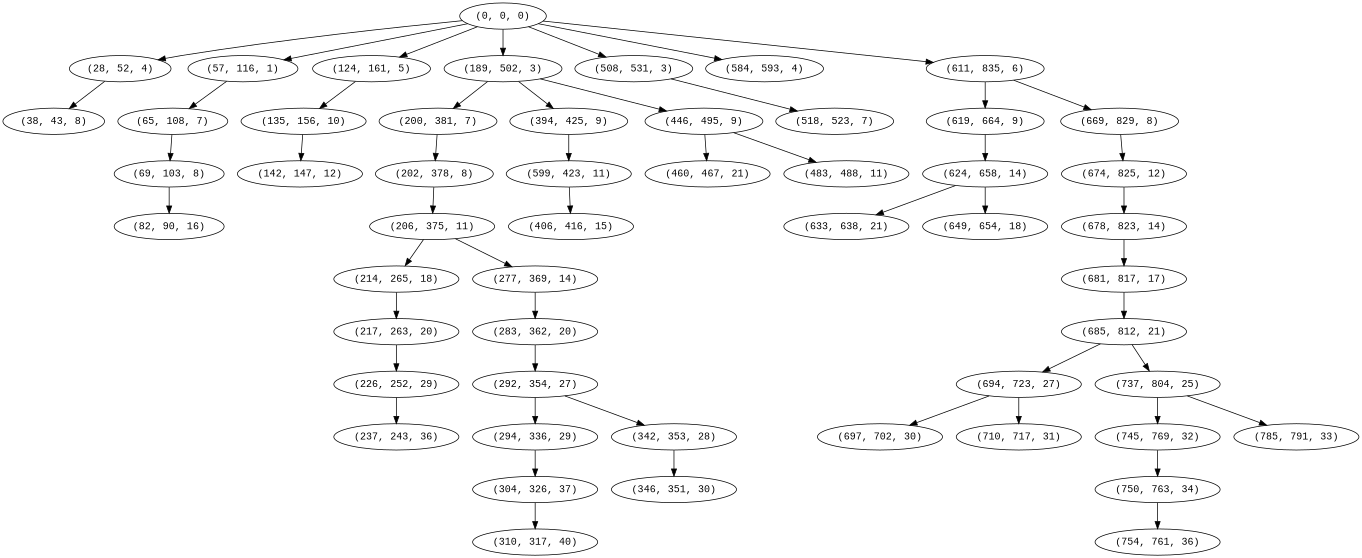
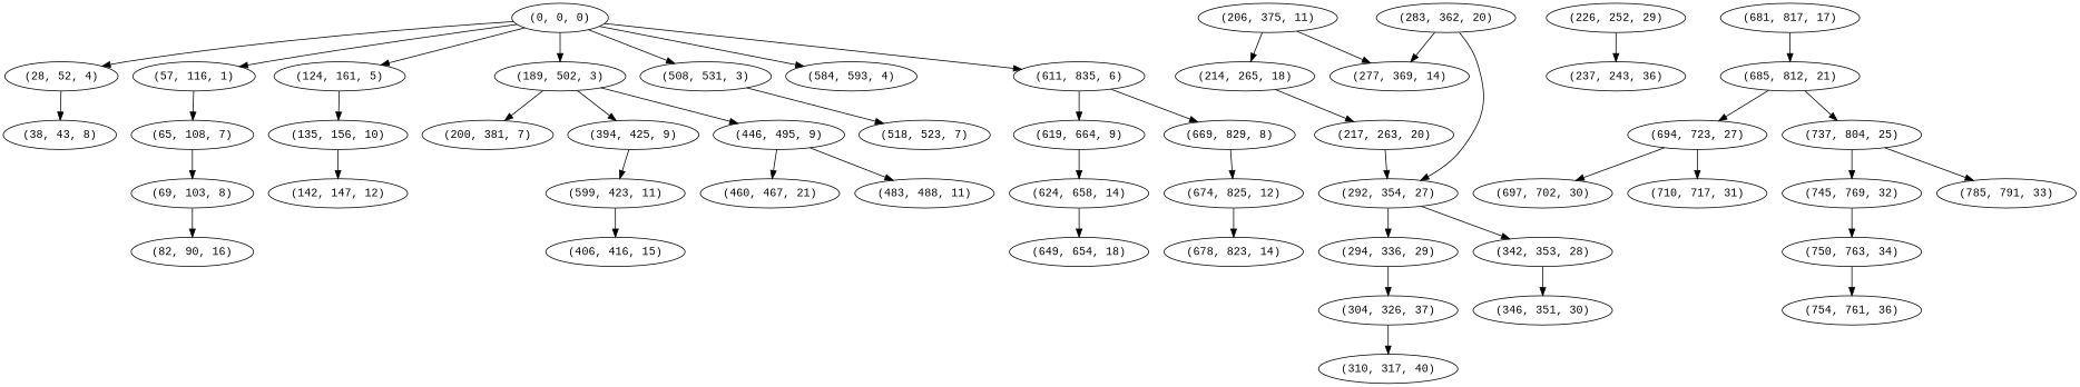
  digraph {
    fontname="Liberation Mono"
    node [fontname="Liberation Mono"]
    edge [fontname="Liberation Mono"]
    "(0, 0, 0)"
    "(28, 52, 4)"
    "(57, 116, 1)"
    "(124, 161, 5)"
    "(189, 502, 3)"
    "(508, 531, 3)"
    "(584, 593, 4)"
    "(611, 835, 6)"
    "(38, 43, 8)"
    "(65, 108, 7)"
    "(135, 156, 10)"
    "(200, 381, 7)"
    "(394, 425, 9)"
    "(446, 495, 9)"
    "(518, 523, 7)"
    "(619, 664, 9)"
    "(669, 829, 8)"
    "(69, 103, 8)"
    "(82, 90, 16)"
    "(142, 147, 12)"
-   "(202, 378, 8)"
    n22 [label="(599, 423, 11)"]
    "(460, 467, 21)"
    "(483, 488, 11)"
    "(206, 375, 11)"
    "(214, 265, 18)"
    "(277, 369, 14)"
    "(217, 263, 20)"
    "(283, 362, 20)"
    "(226, 252, 29)"
    "(237, 243, 36)"
    "(292, 354, 27)"
    "(294, 336, 29)"
    "(342, 353, 28)"
    "(304, 326, 37)"
    "(346, 351, 30)"
    "(310, 317, 40)"
    "(406, 416, 15)"
    "(624, 658, 14)"
    "(674, 825, 12)"
-   "(633, 638, 21)"
    "(649, 654, 18)"
    "(678, 823, 14)"
    "(681, 817, 17)"
    "(685, 812, 21)"
    "(694, 723, 27)"
    "(737, 804, 25)"
    "(697, 702, 30)"
    "(710, 717, 31)"
    "(745, 769, 32)"
    "(785, 791, 33)"
    "(750, 763, 34)"
    "(754, 761, 36)"
    "(0, 0, 0)" -> "(28, 52, 4)"
    "(0, 0, 0)" -> "(57, 116, 1)"
    "(0, 0, 0)" -> "(124, 161, 5)"
    "(0, 0, 0)" -> "(189, 502, 3)"
    "(0, 0, 0)" -> "(508, 531, 3)"
    "(0, 0, 0)" -> "(584, 593, 4)"
    "(0, 0, 0)" -> "(611, 835, 6)"
    "(28, 52, 4)" -> "(38, 43, 8)"
    "(57, 116, 1)" -> "(65, 108, 7)"
    "(124, 161, 5)" -> "(135, 156, 10)"
    "(189, 502, 3)" -> "(200, 381, 7)"
    "(189, 502, 3)" -> "(394, 425, 9)"
    "(189, 502, 3)" -> "(446, 495, 9)"
    "(508, 531, 3)" -> "(518, 523, 7)"
    "(611, 835, 6)" -> "(619, 664, 9)"
    "(611, 835, 6)" -> "(669, 829, 8)"
    "(65, 108, 7)" -> "(69, 103, 8)"
    "(135, 156, 10)" -> "(142, 147, 12)"
-   "(200, 381, 7)" -> "(202, 378, 8)"
    "(394, 425, 9)" -> n22
    "(446, 495, 9)" -> "(460, 467, 21)"
    "(446, 495, 9)" -> "(483, 488, 11)"
    "(619, 664, 9)" -> "(624, 658, 14)"
    "(669, 829, 8)" -> "(674, 825, 12)"
    "(69, 103, 8)" -> "(82, 90, 16)"
-   "(202, 378, 8)" -> "(206, 375, 11)"
    n22 -> "(406, 416, 15)"
    "(206, 375, 11)" -> "(214, 265, 18)"
    "(206, 375, 11)" -> "(277, 369, 14)"
    "(214, 265, 18)" -> "(217, 263, 20)"
-   "(277, 369, 14)" -> "(283, 362, 20)"
-   "(217, 263, 20)" -> "(226, 252, 29)"
+   "(283, 362, 20)" -> "(277, 369, 14)"
+   "(217, 263, 20)" -> "(292, 354, 27)"
    "(283, 362, 20)" -> "(292, 354, 27)"
    "(226, 252, 29)" -> "(237, 243, 36)"
    "(292, 354, 27)" -> "(294, 336, 29)"
    "(292, 354, 27)" -> "(342, 353, 28)"
    "(294, 336, 29)" -> "(304, 326, 37)"
    "(342, 353, 28)" -> "(346, 351, 30)"
    "(304, 326, 37)" -> "(310, 317, 40)"
-   "(624, 658, 14)" -> "(633, 638, 21)"
    "(624, 658, 14)" -> "(649, 654, 18)"
    "(674, 825, 12)" -> "(678, 823, 14)"
-   "(678, 823, 14)" -> "(681, 817, 17)"
    "(681, 817, 17)" -> "(685, 812, 21)"
    "(685, 812, 21)" -> "(694, 723, 27)"
    "(685, 812, 21)" -> "(737, 804, 25)"
    "(694, 723, 27)" -> "(697, 702, 30)"
    "(694, 723, 27)" -> "(710, 717, 31)"
    "(737, 804, 25)" -> "(745, 769, 32)"
    "(737, 804, 25)" -> "(785, 791, 33)"
    "(745, 769, 32)" -> "(750, 763, 34)"
    "(750, 763, 34)" -> "(754, 761, 36)"
  }
